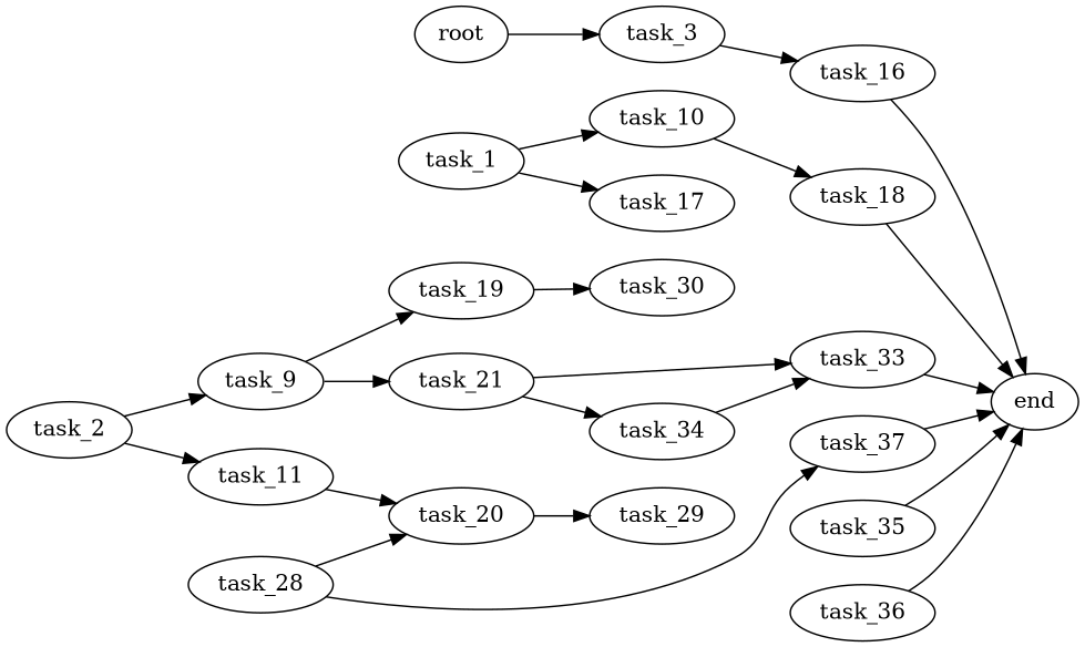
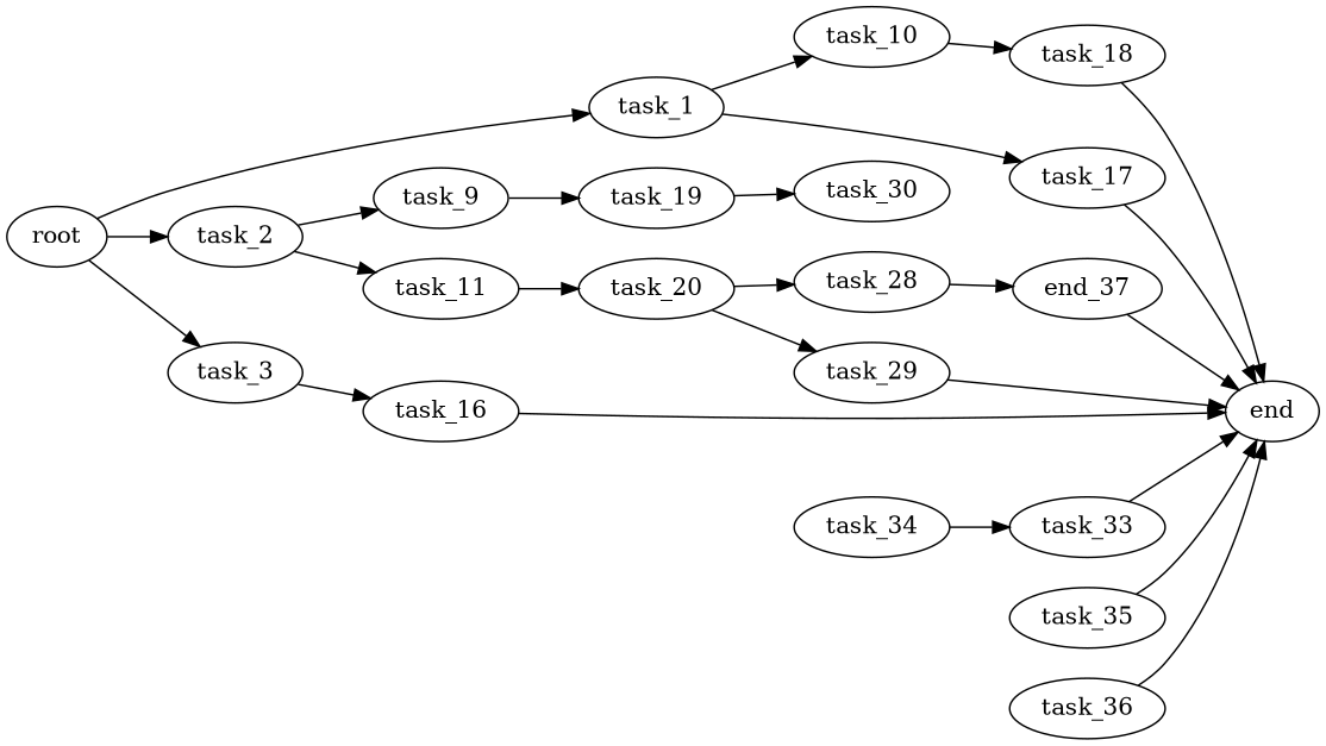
  digraph {
    rankdir=LR
    root
    task_1
    task_2
    task_3
    task_10
    task_17
    task_9
    task_11
    task_16
    task_18
    end
    task_19
-   task_21
    task_20
    task_30
    task_33
    task_34
    task_28
    task_29
-   task_37
+   task_37 [label=end_37]
    task_35
    task_36
+   root -> task_1
+   root -> task_2
    root -> task_3
    task_1 -> task_10
    task_1 -> task_17
    task_2 -> task_9
    task_2 -> task_11
    task_3 -> task_16
    task_10 -> task_18
+   task_17 -> end
    task_9 -> task_19
-   task_9 -> task_21
    task_11 -> task_20
    task_16 -> end
    task_18 -> end
    task_19 -> task_30
-   task_21 -> task_33
-   task_21 -> task_34
-   task_28 -> task_20
+   task_20 -> task_28
    task_20 -> task_29
    task_33 -> end
    task_34 -> task_33
    task_28 -> task_37
+   task_29 -> end
    task_37 -> end
    task_35 -> end
    task_36 -> end
  }
